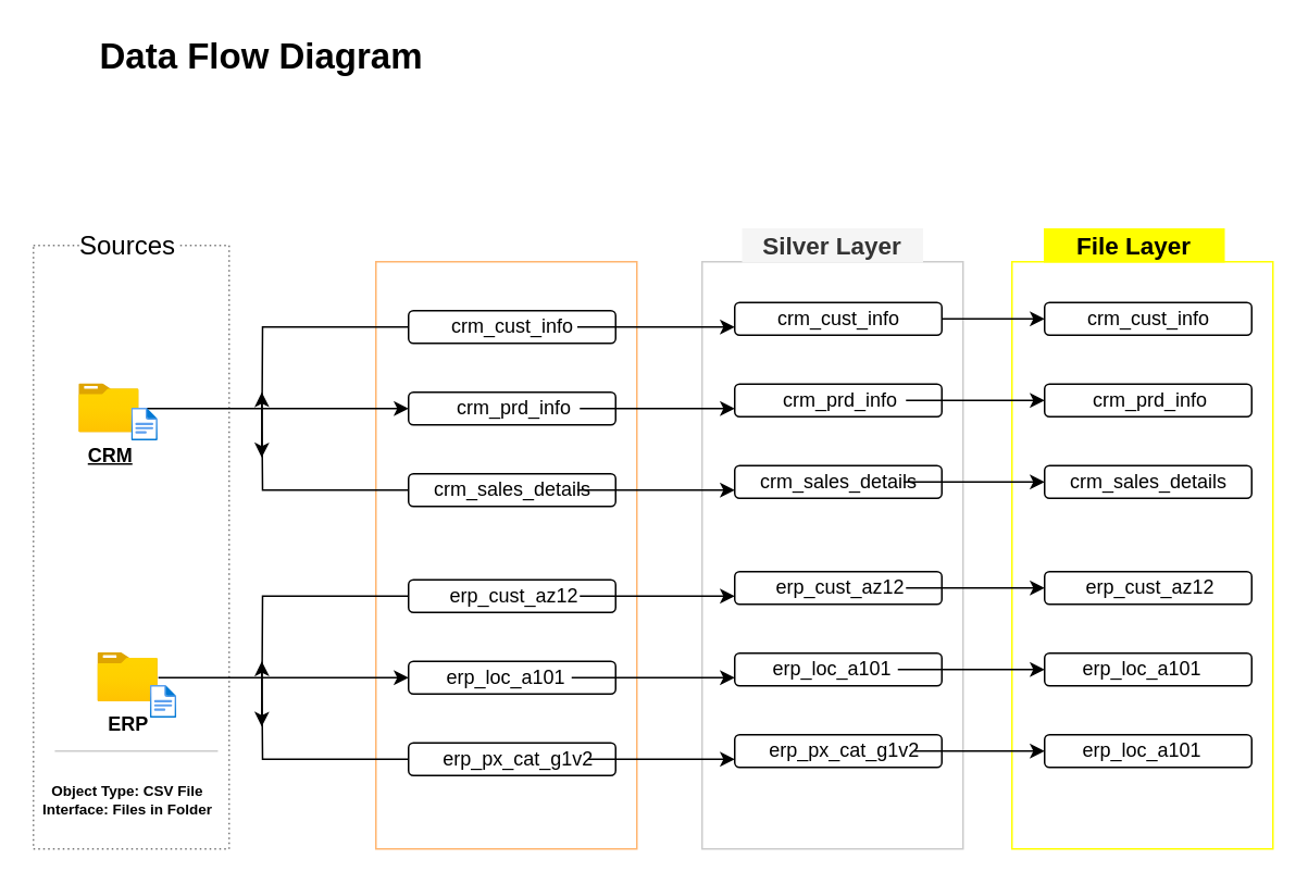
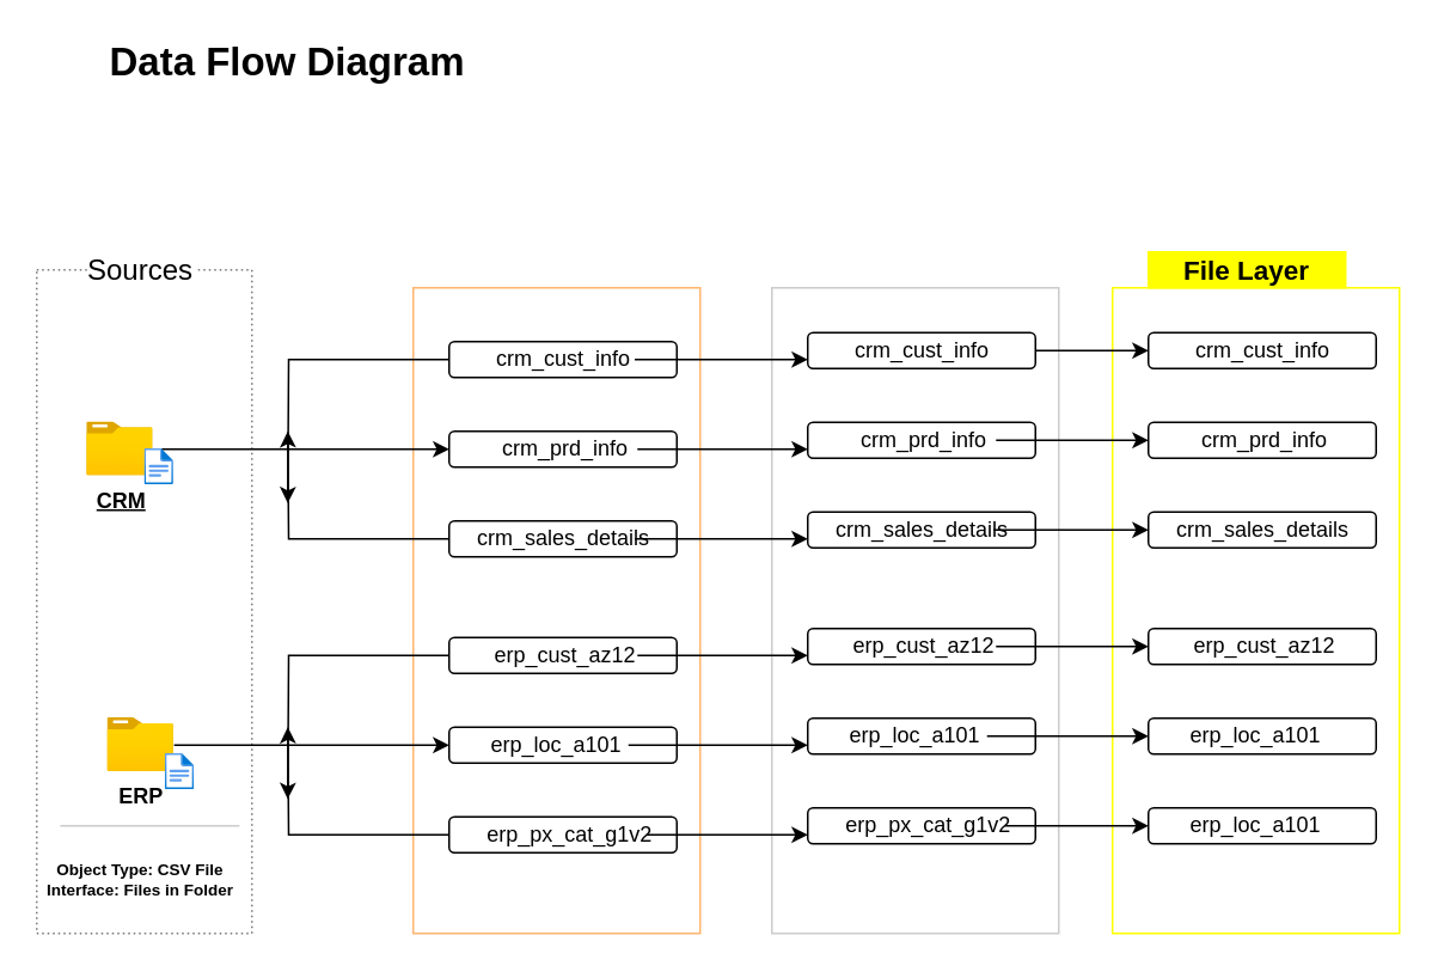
  <mxCell id="0" />
  <mxCell id="1" parent="0" />
  <mxCell id="2" value="" style="rounded=0;whiteSpace=wrap;html=1;fillColor=none;strokeColor=light-dark(#787878, #ededed);dashed=1;dashPattern=1 2;" vertex="1" parent="1"><mxGeometry x="20" y="150" width="120" height="370" as="geometry" /></mxCell>
  <mxCell id="3" value="Sources" style="rounded=0;whiteSpace=wrap;html=1;textShadow=0;fontSize=16;strokeColor=none;fontStyle=0" vertex="1" parent="1"><mxGeometry x="48.12" y="140" width="60" height="20" as="geometry" /></mxCell>
  <mxCell id="4" value="" style="rounded=0;whiteSpace=wrap;html=1;fillColor=none;strokeColor=#FFB570;textShadow=1;fontSize=16;" vertex="1" parent="1"><mxGeometry x="230" y="160" width="160" height="360" as="geometry" /></mxCell>
  <mxCell id="5" value="" style="rounded=0;whiteSpace=wrap;html=1;fillColor=none;strokeColor=#CCCCCC;textShadow=1;fontSize=16;fontColor=#333333;fontStyle=1" vertex="1" parent="1"><mxGeometry x="430" y="160" width="160" height="360" as="geometry" /></mxCell>
  <mxCell id="6" value="" style="rounded=0;whiteSpace=wrap;html=1;fillColor=none;strokeColor=#FFFF00;textShadow=1;fontSize=16;" vertex="1" parent="1"><mxGeometry x="620" y="160" width="160" height="360" as="geometry" /></mxCell>
  <mxCell id="7" style="edgeStyle=orthogonalEdgeStyle;rounded=0;orthogonalLoop=1;jettySize=auto;html=1;entryX=0;entryY=0.5;entryDx=0;entryDy=0;" edge="1" parent="1" source="8" target="17"><mxGeometry relative="1" as="geometry" /></mxCell>
  <mxCell id="8" value="CRM" style="image;aspect=fixed;html=1;points=[];align=center;fontSize=12;image=img/lib/azure2/general/Folder_Blank.svg;fontStyle=5;fontFamily=Helvetica;" vertex="1" parent="1"><mxGeometry x="48.12" y="235" width="36.96" height="30" as="geometry" /></mxCell>
  <mxCell id="9" style="edgeStyle=orthogonalEdgeStyle;rounded=0;orthogonalLoop=1;jettySize=auto;html=1;entryX=0;entryY=0.5;entryDx=0;entryDy=0;" edge="1" parent="1" source="10" target="23"><mxGeometry relative="1" as="geometry" /></mxCell>
  <mxCell id="10" value="ERP" style="image;aspect=fixed;html=1;points=[];align=center;fontSize=12;image=img/lib/azure2/general/Folder_Blank.svg;fontStyle=1;fontFamily=Helvetica;" vertex="1" parent="1"><mxGeometry x="59.64" y="400" width="36.96" height="30" as="geometry" /></mxCell>
  <mxCell id="11" value="" style="image;aspect=fixed;html=1;points=[];align=center;fontSize=12;image=img/lib/azure2/general/File.svg;fontStyle=0" vertex="1" parent="1"><mxGeometry x="91.89" y="420" width="16.23" height="20" as="geometry" /></mxCell>
  <mxCell id="12" value="" style="endArrow=none;html=1;rounded=0;fillColor=#f5f5f5;strokeColor=#CCCCCC;" edge="1" parent="1"><mxGeometry width="50" height="50" relative="1" as="geometry"><mxPoint x="63.12" y="460" as="sourcePoint" /><mxPoint x="113.12" y="460" as="targetPoint" /><Array as="points"><mxPoint x="33.12" y="460" /><mxPoint x="133.12" y="460" /></Array></mxGeometry></mxCell>
  <mxCell id="13" value="&lt;span&gt;Object Type:&lt;/span&gt; CSV File&lt;div&gt;&lt;span&gt;Interface:&lt;/span&gt; Files in Folder&lt;/div&gt;" style="text;html=1;align=center;verticalAlign=middle;whiteSpace=wrap;rounded=0;fontSize=9;fontStyle=1" vertex="1" parent="1"><mxGeometry x="23.12" y="475" width="110" height="30" as="geometry" /></mxCell>
  <mxCell id="14" value="" style="image;aspect=fixed;html=1;points=[];align=center;fontSize=12;image=img/lib/azure2/general/File.svg;fontStyle=0" vertex="1" parent="1"><mxGeometry x="80.37" y="250" width="16.23" height="20" as="geometry" /></mxCell>
  <mxCell id="15" style="edgeStyle=orthogonalEdgeStyle;rounded=0;orthogonalLoop=1;jettySize=auto;html=1;" edge="1" parent="1" source="16"><mxGeometry relative="1" as="geometry"><mxPoint x="160" y="280" as="targetPoint" /></mxGeometry></mxCell>
  <mxCell id="16" value="" style="rounded=1;whiteSpace=wrap;html=1;" vertex="1" parent="1"><mxGeometry x="250" y="190" width="127" height="20" as="geometry" /></mxCell>
  <mxCell id="17" value="" style="rounded=1;whiteSpace=wrap;html=1;" vertex="1" parent="1"><mxGeometry x="250" y="240" width="127" height="20" as="geometry" /></mxCell>
  <mxCell id="18" style="edgeStyle=orthogonalEdgeStyle;rounded=0;orthogonalLoop=1;jettySize=auto;html=1;" edge="1" parent="1" source="19"><mxGeometry relative="1" as="geometry"><mxPoint x="160" y="240" as="targetPoint" /></mxGeometry></mxCell>
  <mxCell id="19" value="" style="rounded=1;whiteSpace=wrap;html=1;" vertex="1" parent="1"><mxGeometry x="250" y="290" width="127" height="20" as="geometry" /></mxCell>
  <mxCell id="20" style="edgeStyle=orthogonalEdgeStyle;rounded=0;orthogonalLoop=1;jettySize=auto;html=1;" edge="1" source="22" parent="1"><mxGeometry relative="1" as="geometry"><mxPoint x="160" y="445" as="targetPoint" /></mxGeometry></mxCell>
  <mxCell id="21" style="edgeStyle=orthogonalEdgeStyle;rounded=0;orthogonalLoop=1;jettySize=auto;html=1;" edge="1" source="24" parent="1"><mxGeometry relative="1" as="geometry"><mxPoint x="160" y="405" as="targetPoint" /></mxGeometry></mxCell>
  <mxCell id="22" value="" style="rounded=1;whiteSpace=wrap;html=1;" vertex="1" parent="1"><mxGeometry x="250" y="355" width="127" height="20" as="geometry" /></mxCell>
  <mxCell id="23" value="" style="rounded=1;whiteSpace=wrap;html=1;" vertex="1" parent="1"><mxGeometry x="250" y="405" width="127" height="20" as="geometry" /></mxCell>
  <mxCell id="24" value="" style="rounded=1;whiteSpace=wrap;html=1;" vertex="1" parent="1"><mxGeometry x="250" y="455" width="127" height="20" as="geometry" /></mxCell>
  <mxCell id="25" style="edgeStyle=orthogonalEdgeStyle;rounded=0;orthogonalLoop=1;jettySize=auto;html=1;entryX=0;entryY=0.75;entryDx=0;entryDy=0;" edge="1" parent="1" source="26" target="38"><mxGeometry relative="1" as="geometry" /></mxCell>
  <mxCell id="26" value="crm_cust_info" style="text;html=1;align=center;verticalAlign=middle;whiteSpace=wrap;rounded=0;" vertex="1" parent="1"><mxGeometry x="273.5" y="185" width="80" height="30" as="geometry" /></mxCell>
  <mxCell id="27" style="edgeStyle=orthogonalEdgeStyle;rounded=0;orthogonalLoop=1;jettySize=auto;html=1;entryX=0;entryY=0.75;entryDx=0;entryDy=0;" edge="1" parent="1" source="28" target="39"><mxGeometry relative="1" as="geometry" /></mxCell>
  <mxCell id="28" value="crm_prd_info" style="text;html=1;align=center;verticalAlign=middle;whiteSpace=wrap;rounded=0;" vertex="1" parent="1"><mxGeometry x="275" y="235" width="80" height="30" as="geometry" /></mxCell>
  <mxCell id="29" style="edgeStyle=orthogonalEdgeStyle;rounded=0;orthogonalLoop=1;jettySize=auto;html=1;entryX=0;entryY=0.75;entryDx=0;entryDy=0;" edge="1" parent="1" source="30" target="40"><mxGeometry relative="1" as="geometry" /></mxCell>
  <mxCell id="30" value="crm_sales_details" style="text;html=1;align=center;verticalAlign=middle;whiteSpace=wrap;rounded=0;" vertex="1" parent="1"><mxGeometry x="273.5" y="285" width="80" height="30" as="geometry" /></mxCell>
  <mxCell id="31" style="edgeStyle=orthogonalEdgeStyle;rounded=0;orthogonalLoop=1;jettySize=auto;html=1;entryX=0;entryY=0.75;entryDx=0;entryDy=0;" edge="1" parent="1" source="32" target="41"><mxGeometry relative="1" as="geometry" /></mxCell>
  <mxCell id="32" value="erp_cust_az12" style="text;html=1;align=center;verticalAlign=middle;whiteSpace=wrap;rounded=0;" vertex="1" parent="1"><mxGeometry x="275" y="350" width="80" height="30" as="geometry" /></mxCell>
  <mxCell id="33" style="edgeStyle=orthogonalEdgeStyle;rounded=0;orthogonalLoop=1;jettySize=auto;html=1;entryX=0;entryY=0.75;entryDx=0;entryDy=0;" edge="1" parent="1" source="34" target="43"><mxGeometry relative="1" as="geometry" /></mxCell>
  <mxCell id="34" value="erp_px_cat_g1v2" style="text;html=1;align=center;verticalAlign=middle;whiteSpace=wrap;rounded=0;" vertex="1" parent="1"><mxGeometry x="275" y="450" width="85" height="30" as="geometry" /></mxCell>
  <mxCell id="35" style="edgeStyle=orthogonalEdgeStyle;rounded=0;orthogonalLoop=1;jettySize=auto;html=1;entryX=0;entryY=0.75;entryDx=0;entryDy=0;" edge="1" parent="1" source="36" target="42"><mxGeometry relative="1" as="geometry"><mxPoint x="440" y="415" as="targetPoint" /></mxGeometry></mxCell>
  <mxCell id="36" value="erp_loc_a101" style="text;html=1;align=center;verticalAlign=middle;whiteSpace=wrap;rounded=0;" vertex="1" parent="1"><mxGeometry x="270" y="400" width="80" height="30" as="geometry" /></mxCell>
  <mxCell id="37" style="edgeStyle=orthogonalEdgeStyle;rounded=0;orthogonalLoop=1;jettySize=auto;html=1;entryX=0;entryY=0.5;entryDx=0;entryDy=0;" edge="1" parent="1" source="38" target="55"><mxGeometry relative="1" as="geometry" /></mxCell>
  <mxCell id="38" value="" style="rounded=1;whiteSpace=wrap;html=1;" vertex="1" parent="1"><mxGeometry x="450" y="185" width="127" height="20" as="geometry" /></mxCell>
  <mxCell id="39" value="" style="rounded=1;whiteSpace=wrap;html=1;" vertex="1" parent="1"><mxGeometry x="450" y="235" width="127" height="20" as="geometry" /></mxCell>
  <mxCell id="40" value="" style="rounded=1;whiteSpace=wrap;html=1;" vertex="1" parent="1"><mxGeometry x="450" y="285" width="127" height="20" as="geometry" /></mxCell>
  <mxCell id="41" value="" style="rounded=1;whiteSpace=wrap;html=1;" vertex="1" parent="1"><mxGeometry x="450" y="350" width="127" height="20" as="geometry" /></mxCell>
  <mxCell id="42" value="" style="rounded=1;whiteSpace=wrap;html=1;" vertex="1" parent="1"><mxGeometry x="450" y="400" width="127" height="20" as="geometry" /></mxCell>
  <mxCell id="43" value="" style="rounded=1;whiteSpace=wrap;html=1;" vertex="1" parent="1"><mxGeometry x="450" y="450" width="127" height="20" as="geometry" /></mxCell>
  <mxCell id="44" value="crm_cust_info" style="text;html=1;align=center;verticalAlign=middle;whiteSpace=wrap;rounded=0;" vertex="1" parent="1"><mxGeometry x="473.5" y="180" width="80" height="30" as="geometry" /></mxCell>
  <mxCell id="45" style="edgeStyle=orthogonalEdgeStyle;rounded=0;orthogonalLoop=1;jettySize=auto;html=1;entryX=0;entryY=0.5;entryDx=0;entryDy=0;" edge="1" parent="1" source="46" target="56"><mxGeometry relative="1" as="geometry" /></mxCell>
  <mxCell id="46" value="crm_prd_info" style="text;html=1;align=center;verticalAlign=middle;whiteSpace=wrap;rounded=0;" vertex="1" parent="1"><mxGeometry x="475" y="230" width="80" height="30" as="geometry" /></mxCell>
  <mxCell id="47" style="edgeStyle=orthogonalEdgeStyle;rounded=0;orthogonalLoop=1;jettySize=auto;html=1;entryX=0;entryY=0.5;entryDx=0;entryDy=0;" edge="1" parent="1" source="48" target="57"><mxGeometry relative="1" as="geometry" /></mxCell>
  <mxCell id="48" value="crm_sales_details" style="text;html=1;align=center;verticalAlign=middle;whiteSpace=wrap;rounded=0;" vertex="1" parent="1"><mxGeometry x="473.5" y="280" width="80" height="30" as="geometry" /></mxCell>
  <mxCell id="49" style="edgeStyle=orthogonalEdgeStyle;rounded=0;orthogonalLoop=1;jettySize=auto;html=1;entryX=0;entryY=0.5;entryDx=0;entryDy=0;" edge="1" parent="1" source="50" target="58"><mxGeometry relative="1" as="geometry" /></mxCell>
  <mxCell id="50" value="erp_cust_az12" style="text;html=1;align=center;verticalAlign=middle;whiteSpace=wrap;rounded=0;" vertex="1" parent="1"><mxGeometry x="475" y="345" width="80" height="30" as="geometry" /></mxCell>
  <mxCell id="51" style="edgeStyle=orthogonalEdgeStyle;rounded=0;orthogonalLoop=1;jettySize=auto;html=1;entryX=0;entryY=0.5;entryDx=0;entryDy=0;" edge="1" parent="1" source="52" target="60"><mxGeometry relative="1" as="geometry" /></mxCell>
  <mxCell id="52" value="erp_px_cat_g1v2" style="text;html=1;align=center;verticalAlign=middle;whiteSpace=wrap;rounded=0;" vertex="1" parent="1"><mxGeometry x="475" y="445" width="85" height="30" as="geometry" /></mxCell>
  <mxCell id="53" style="edgeStyle=orthogonalEdgeStyle;rounded=0;orthogonalLoop=1;jettySize=auto;html=1;entryX=0;entryY=0.5;entryDx=0;entryDy=0;" edge="1" parent="1" source="54" target="59"><mxGeometry relative="1" as="geometry" /></mxCell>
  <mxCell id="54" value="erp_loc_a101" style="text;html=1;align=center;verticalAlign=middle;whiteSpace=wrap;rounded=0;" vertex="1" parent="1"><mxGeometry x="470" y="395" width="80" height="30" as="geometry" /></mxCell>
  <mxCell id="55" value="" style="rounded=1;whiteSpace=wrap;html=1;" vertex="1" parent="1"><mxGeometry x="640" y="185" width="127" height="20" as="geometry" /></mxCell>
  <mxCell id="56" value="" style="rounded=1;whiteSpace=wrap;html=1;" vertex="1" parent="1"><mxGeometry x="640" y="235" width="127" height="20" as="geometry" /></mxCell>
  <mxCell id="57" value="" style="rounded=1;whiteSpace=wrap;html=1;" vertex="1" parent="1"><mxGeometry x="640" y="285" width="127" height="20" as="geometry" /></mxCell>
  <mxCell id="58" value="" style="rounded=1;whiteSpace=wrap;html=1;" vertex="1" parent="1"><mxGeometry x="640" y="350" width="127" height="20" as="geometry" /></mxCell>
  <mxCell id="59" value="" style="rounded=1;whiteSpace=wrap;html=1;" vertex="1" parent="1"><mxGeometry x="640" y="400" width="127" height="20" as="geometry" /></mxCell>
  <mxCell id="60" value="" style="rounded=1;whiteSpace=wrap;html=1;" vertex="1" parent="1"><mxGeometry x="640" y="450" width="127" height="20" as="geometry" /></mxCell>
  <mxCell id="61" value="crm_cust_info" style="text;html=1;align=center;verticalAlign=middle;whiteSpace=wrap;rounded=0;" vertex="1" parent="1"><mxGeometry x="663.5" y="180" width="80" height="30" as="geometry" /></mxCell>
  <mxCell id="62" value="crm_prd_info" style="text;html=1;align=center;verticalAlign=middle;whiteSpace=wrap;rounded=0;" vertex="1" parent="1"><mxGeometry x="665" y="230" width="80" height="30" as="geometry" /></mxCell>
  <mxCell id="63" value="crm_sales_details" style="text;html=1;align=center;verticalAlign=middle;whiteSpace=wrap;rounded=0;" vertex="1" parent="1"><mxGeometry x="663.5" y="280" width="80" height="30" as="geometry" /></mxCell>
  <mxCell id="64" value="erp_cust_az12" style="text;html=1;align=center;verticalAlign=middle;whiteSpace=wrap;rounded=0;" vertex="1" parent="1"><mxGeometry x="665" y="345" width="80" height="30" as="geometry" /></mxCell>
  <mxCell id="65" value="erp_loc_a101" style="text;html=1;align=center;verticalAlign=middle;whiteSpace=wrap;rounded=0;" vertex="1" parent="1"><mxGeometry x="660" y="395" width="80" height="30" as="geometry" /></mxCell>
  <mxCell id="66" value="erp_loc_a101" style="text;html=1;align=center;verticalAlign=middle;whiteSpace=wrap;rounded=0;" vertex="1" parent="1"><mxGeometry x="660" y="445" width="80" height="30" as="geometry" /></mxCell>
- <mxCell id="67" value="Silver Layer" style="rounded=0;whiteSpace=wrap;html=1;fillColor=#f5f5f5;strokeColor=light-dark(#f5f5f5, #959595);textShadow=0;fontSize=15;fontStyle=1;fontColor=#333333;" vertex="1" parent="1"><mxGeometry x="455" y="140" width="110" height="20" as="geometry" /></mxCell>
  <mxCell id="68" value="File Layer" style="rounded=0;whiteSpace=wrap;html=1;fillColor=light-dark(#ffff00, #7e3f03);strokeColor=light-dark(#FFFF00,#FFFF00);textShadow=0;fontSize=15;fontStyle=1" vertex="1" parent="1"><mxGeometry x="640" y="140" width="110" height="20" as="geometry" /></mxCell>
  <mxCell id="69" value="Data Flow Diagram" style="text;html=1;align=center;verticalAlign=middle;whiteSpace=wrap;rounded=0;fontStyle=1;fontSize=22;" vertex="1" parent="1"><mxGeometry x="45" y="20" width="230" height="30" as="geometry" /></mxCell>
